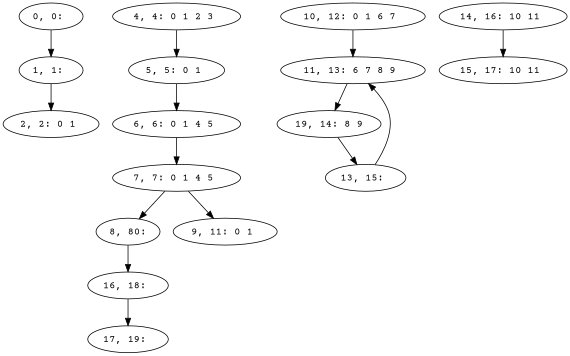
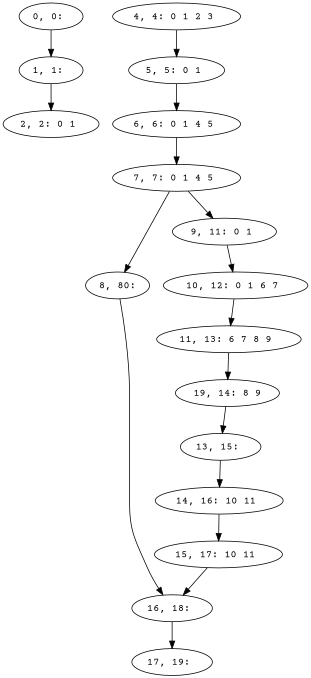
  digraph {
    fontname="Courier Prime"
    node [fontname="Courier Prime"]
    edge [fontname="Courier Prime"]
    n1 [label="0, 0: "]
    n2 [label="1, 1: "]
    n3 [label="2, 2: 0 1 "]
    n4 [label="4, 4: 0 1 2 3 "]
    n5 [label="5, 5: 0 1 "]
    n6 [label="6, 6: 0 1 4 5 "]
    n7 [label="7, 7: 0 1 4 5 "]
    n8 [label="8, 80:"]
    n9 [label="9, 11: 0 1 "]
    n10 [label="16, 18: "]
    n11 [label="10, 12: 0 1 6 7 "]
    n12 [label="17, 19: "]
    n13 [label="11, 13: 6 7 8 9 "]
    n14 [label="19, 14: 8 9"]
    n15 [label="13, 15: "]
    n16 [label="14, 16: 10 11 "]
    n17 [label="15, 17: 10 11 "]
    n1 -> n2
    n2 -> n3
    n4 -> n5
    n5 -> n6
    n6 -> n7
    n7 -> n8
    n7 -> n9
    n8 -> n10
+   n9 -> n11
    n10 -> n12
    n11 -> n13
    n13 -> n14
    n14 -> n15
-   n15 -> n13
+   n15 -> n16
    n16 -> n17
+   n17 -> n10
  }
